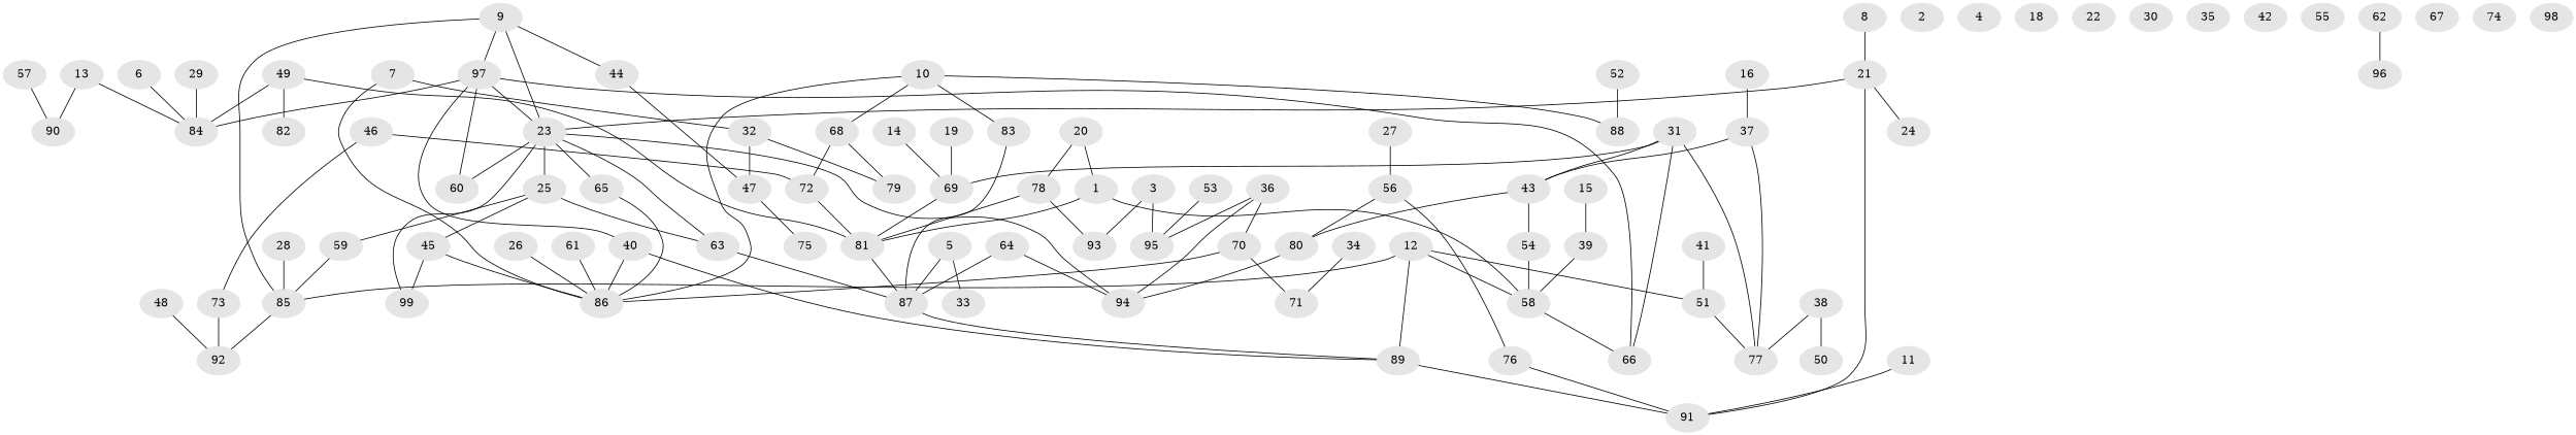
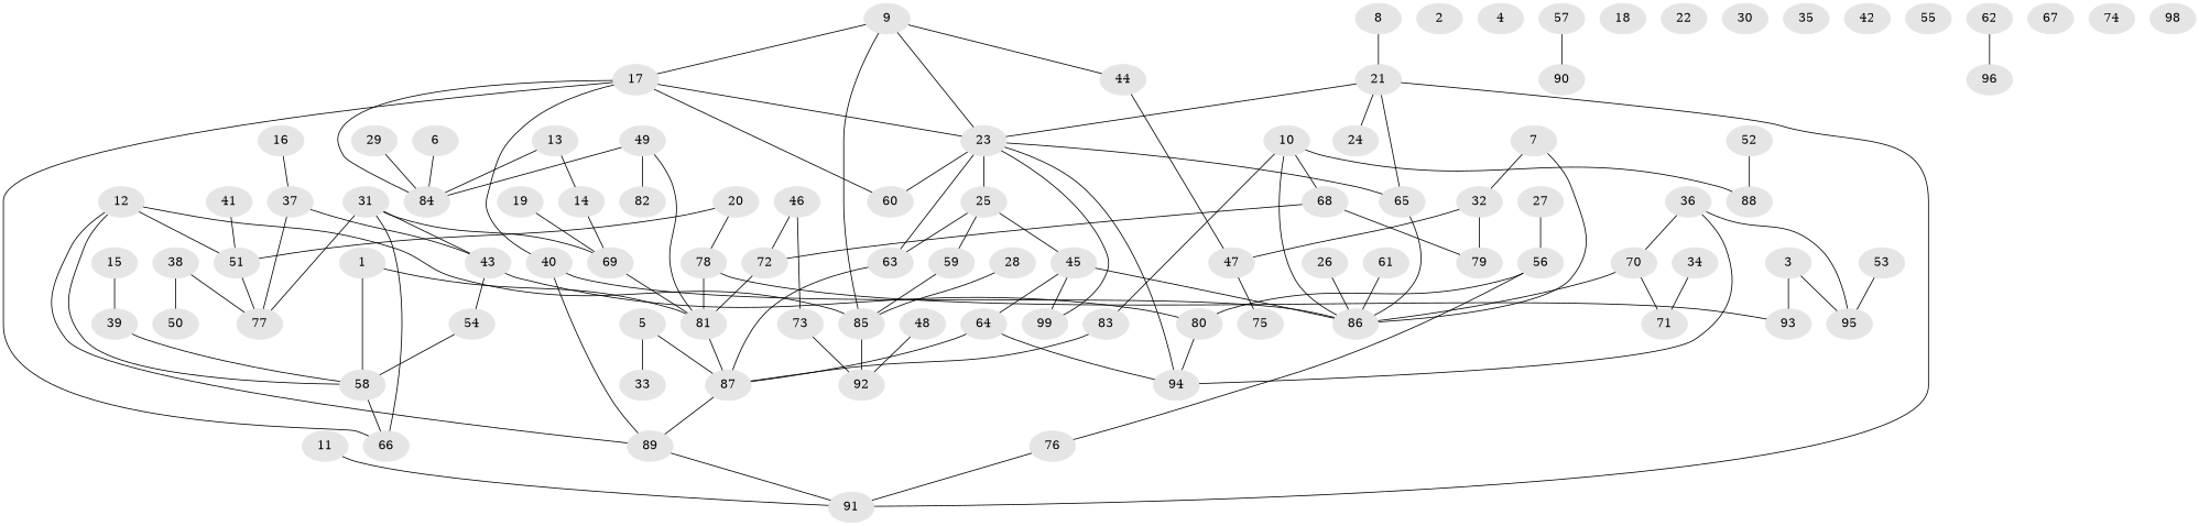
  graph {
    node [color=gray90 style=filled]
    1
    58
    81
    66
    87
    2
    3
    93
    95
    4
    5
    33
    89
    6
    84
    7
    32
    86
    47
    79
    8
    21
    23
    91
    24
    65
    9
-   17 [label=97]
+   17
    44
    85
    40
    60
    25
    63
    94
    n36 [label=99]
    92
    10
    68
    83
    88
    72
    11
    12
    51
    77
    13
    90
    14
    69
    15
    39
    16
    37
    43
    18
    19
    20
    78
    22
    45
    59
    64
    26
    27
    56
    80
    76
    28
    29
    30
    31
    54
    75
    34
    71
    35
    36
    70
    38
    50
    41
    42
    46
    73
    48
    49
    82
    52
    53
    55
    57
    61
    62
    96
    67
    74
    98
    1 -- 58
    1 -- 81
    58 -- 66
    81 -- 87
    87 -- 89
    3 -- 93
    3 -- 95
    5 -- 87
    5 -- 33
    89 -- 91
    6 -- 84
    7 -- 32
    7 -- 86
    32 -- 47
    32 -- 79
    47 -- 75
    8 -- 21
    21 -- 23
    21 -- 91
    21 -- 24
+   21 -- 65
    23 -- 65
    23 -- 60
    23 -- 25
    23 -- 63
    23 -- 94
    23 -- n36
    65 -- 86
    9 -- 23
    9 -- 17
    9 -- 44
    9 -- 85
    17 -- 66
    17 -- 84
    17 -- 23
    17 -- 40
    17 -- 60
    44 -- 47
    85 -- 92
    40 -- 89
    40 -- 86
    25 -- 63
    25 -- 45
    25 -- 59
    63 -- 87
    10 -- 86
    10 -- 68
    10 -- 83
    10 -- 88
    68 -- 79
    68 -- 72
    83 -- 87
    72 -- 81
    11 -- 91
    12 -- 58
    12 -- 89
    12 -- 85
    12 -- 51
    51 -- 77
    13 -- 84
-   13 -- 90
+   13 -- 14
    14 -- 69
    69 -- 81
    15 -- 39
    39 -- 58
    16 -- 37
    37 -- 77
    37 -- 43
    43 -- 80
    43 -- 54
    19 -- 69
-   20 -- 1
+   20 -- 51
    20 -- 78
    78 -- 81
    78 -- 93
    45 -- 86
    45 -- n36
+   45 -- 64
    59 -- 85
    64 -- 87
    64 -- 94
    26 -- 86
    27 -- 56
    56 -- 80
    56 -- 76
    80 -- 94
    76 -- 91
    28 -- 85
    29 -- 84
    31 -- 66
    31 -- 77
    31 -- 69
    31 -- 43
    54 -- 58
    34 -- 71
    36 -- 95
    36 -- 94
    36 -- 70
    70 -- 86
    70 -- 71
    38 -- 77
    38 -- 50
    41 -- 51
    46 -- 72
    46 -- 73
    73 -- 92
    48 -- 92
    49 -- 81
    49 -- 84
    49 -- 82
    52 -- 88
    53 -- 95
    57 -- 90
    61 -- 86
    62 -- 96
  }
